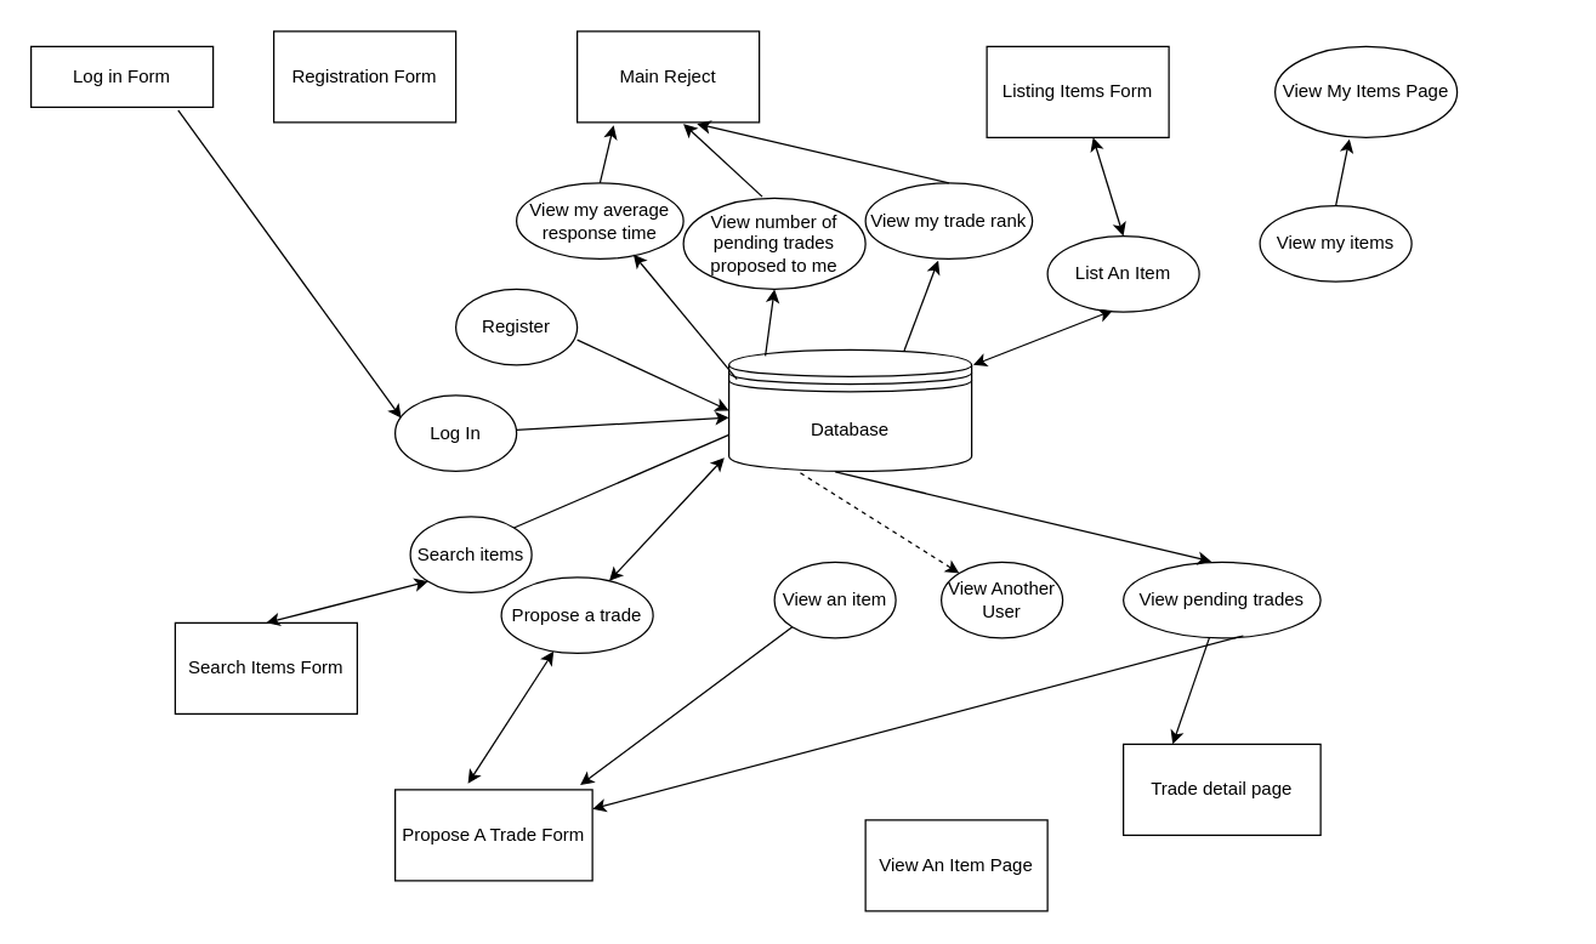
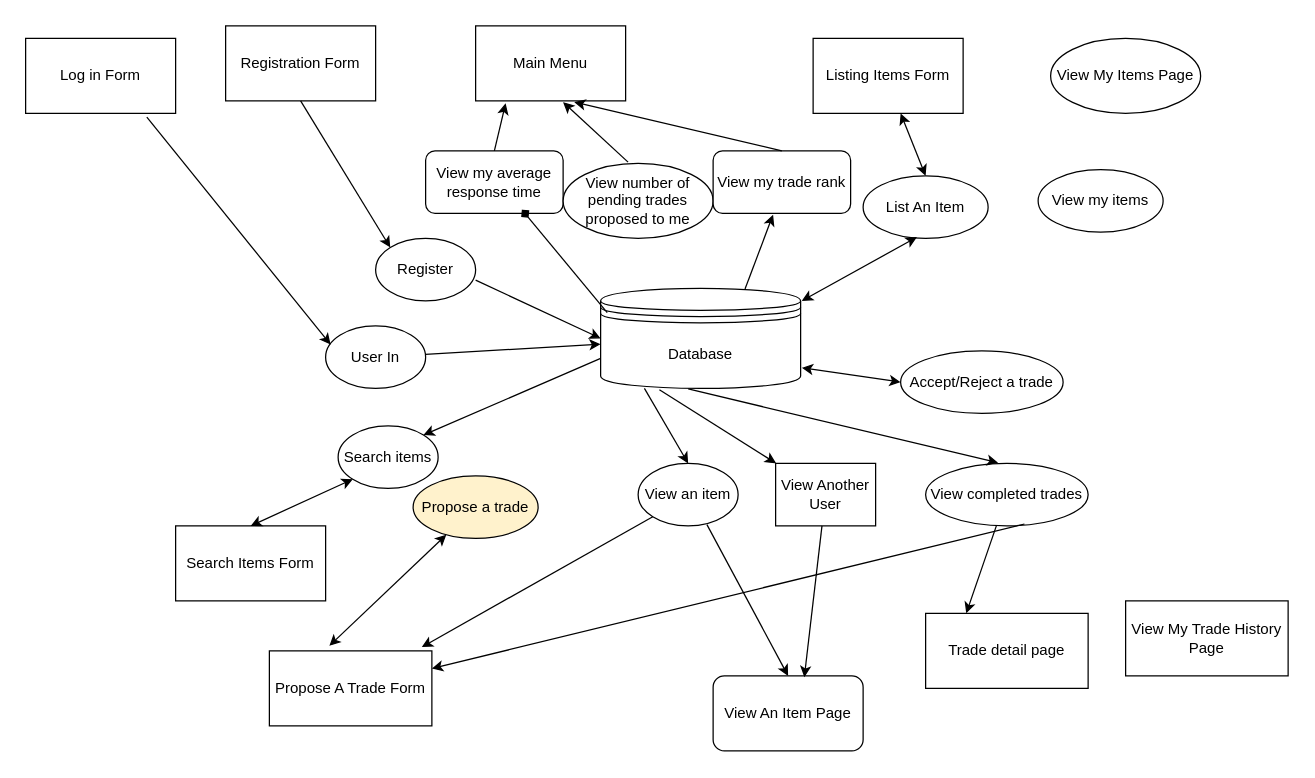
  <mxCell id="0" />
  <mxCell id="1" parent="0" />
  <mxCell id="2" value="Database" style="shape=datastore;whiteSpace=wrap;html=1;" vertex="1" parent="1"><mxGeometry x="480" y="230" width="160" height="80" as="geometry" /></mxCell>
- <mxCell id="3" value="Log in Form" style="rounded=0;whiteSpace=wrap;html=1;" vertex="1" parent="1"><mxGeometry x="20" y="30" width="120" height="40" as="geometry" /></mxCell>
+ <mxCell id="3" value="Log in Form" style="rounded=0;whiteSpace=wrap;html=1;" vertex="1" parent="1"><mxGeometry x="20" y="30" width="120" height="60" as="geometry" /></mxCell>
  <mxCell id="4" value="Registration Form" style="rounded=0;whiteSpace=wrap;html=1;" vertex="1" parent="1"><mxGeometry x="180" y="20" width="120" height="60" as="geometry" /></mxCell>
- <mxCell id="5" value="Main Reject" style="rounded=0;whiteSpace=wrap;html=1;" vertex="1" parent="1"><mxGeometry x="380" y="20" width="120" height="60" as="geometry" /></mxCell>
+ <mxCell id="5" value="Main Menu" style="rounded=0;whiteSpace=wrap;html=1;" vertex="1" parent="1"><mxGeometry x="380" y="20" width="120" height="60" as="geometry" /></mxCell>
  <mxCell id="6" value="Listing Items Form" style="rounded=0;whiteSpace=wrap;html=1;" vertex="1" parent="1"><mxGeometry x="650" y="30" width="120" height="60" as="geometry" /></mxCell>
  <mxCell id="7" value="View My Items Page" style="ellipse;whiteSpace=wrap;html=1;" vertex="1" parent="1"><mxGeometry x="840" y="30" width="120" height="60" as="geometry" /></mxCell>
- <mxCell id="8" value="Search Items Form" style="rounded=0;whiteSpace=wrap;html=1;" vertex="1" parent="1"><mxGeometry x="115" y="410" width="120" height="60" as="geometry" /></mxCell>
- <mxCell id="9" value="View An Item Page" style="rounded=0;whiteSpace=wrap;html=1;" vertex="1" parent="1"><mxGeometry x="570" y="540" width="120" height="60" as="geometry" /></mxCell>
- <mxCell id="10" value="Propose A Trade Form" style="rounded=0;whiteSpace=wrap;html=1;" vertex="1" parent="1"><mxGeometry x="260" y="520" width="130" height="60" as="geometry" /></mxCell>
- <mxCell id="12" value="List An Item" style="ellipse;whiteSpace=wrap;html=1;" vertex="1" parent="1"><mxGeometry x="690" y="155" width="100" height="50" as="geometry" /></mxCell>
- <mxCell id="13" value="Log In" style="ellipse;whiteSpace=wrap;html=1;" vertex="1" parent="1"><mxGeometry x="260" y="260" width="80" height="50" as="geometry" /></mxCell>
+ <mxCell id="8" value="Search Items Form" style="rounded=0;whiteSpace=wrap;html=1;" vertex="1" parent="1"><mxGeometry x="140" y="420" width="120" height="60" as="geometry" /></mxCell>
+ <mxCell id="9" value="View An Item Page" style="whiteSpace=wrap;html=1;rounded=1;" vertex="1" parent="1"><mxGeometry x="570" y="540" width="120" height="60" as="geometry" /></mxCell>
+ <mxCell id="10" value="Propose A Trade Form" style="rounded=0;whiteSpace=wrap;html=1;" vertex="1" parent="1"><mxGeometry x="215" y="520" width="130" height="60" as="geometry" /></mxCell>
+ <mxCell id="11" value="View My Trade History Page" style="rounded=0;whiteSpace=wrap;html=1;" vertex="1" parent="1"><mxGeometry x="900" y="480" width="130" height="60" as="geometry" /></mxCell>
+ <mxCell id="12" value="List An Item" style="ellipse;whiteSpace=wrap;html=1;" vertex="1" parent="1"><mxGeometry x="690" y="140" width="100" height="50" as="geometry" /></mxCell>
+ <mxCell id="13" value="User In" style="ellipse;whiteSpace=wrap;html=1;" vertex="1" parent="1"><mxGeometry x="260" y="260" width="80" height="50" as="geometry" /></mxCell>
  <mxCell id="14" value="Register" style="ellipse;whiteSpace=wrap;html=1;" vertex="1" parent="1"><mxGeometry x="300" y="190" width="80" height="50" as="geometry" /></mxCell>
- <mxCell id="15" value="View my average response time" style="ellipse;whiteSpace=wrap;html=1;" vertex="1" parent="1"><mxGeometry x="340" y="120" width="110" height="50" as="geometry" /></mxCell>
+ <mxCell id="15" value="View my average response time" style="whiteSpace=wrap;html=1;rounded=1;" vertex="1" parent="1"><mxGeometry x="340" y="120" width="110" height="50" as="geometry" /></mxCell>
  <mxCell id="16" value="View number of pending trades proposed to me" style="ellipse;whiteSpace=wrap;html=1;" vertex="1" parent="1"><mxGeometry x="450" y="130" width="120" height="60" as="geometry" /></mxCell>
- <mxCell id="17" value="View my trade rank" style="ellipse;whiteSpace=wrap;html=1;" vertex="1" parent="1"><mxGeometry x="570" y="120" width="110" height="50" as="geometry" /></mxCell>
+ <mxCell id="17" value="View my trade rank" style="whiteSpace=wrap;html=1;rounded=1;" vertex="1" parent="1"><mxGeometry x="570" y="120" width="110" height="50" as="geometry" /></mxCell>
  <mxCell id="18" value="" style="endArrow=classic;html=1;rounded=0;exitX=0.808;exitY=1.05;exitDx=0;exitDy=0;exitPerimeter=0;entryX=0.05;entryY=0.3;entryDx=0;entryDy=0;entryPerimeter=0;" edge="1" parent="1" source="3" target="13"><mxGeometry width="50" height="50" relative="1" as="geometry"><mxPoint x="560" y="410" as="sourcePoint" /><mxPoint x="610" y="360" as="targetPoint" /></mxGeometry></mxCell>
  <mxCell id="19" value="" style="endArrow=classic;html=1;rounded=0;" edge="1" parent="1" source="13" target="2"><mxGeometry width="50" height="50" relative="1" as="geometry"><mxPoint x="126.96" y="103" as="sourcePoint" /><mxPoint x="274" y="285" as="targetPoint" /></mxGeometry></mxCell>
  <mxCell id="20" value="" style="endArrow=classic;html=1;rounded=0;entryX=0;entryY=0.5;entryDx=0;entryDy=0;" edge="1" parent="1" target="2"><mxGeometry width="50" height="50" relative="1" as="geometry"><mxPoint x="380.004" y="223.414" as="sourcePoint" /><mxPoint x="550.46" y="206.592" as="targetPoint" /></mxGeometry></mxCell>
- <mxCell id="22" value="" style="endArrow=classic;html=1;rounded=0;entryX=0.7;entryY=0.94;entryDx=0;entryDy=0;entryPerimeter=0;exitX=0.033;exitY=0.243;exitDx=0;exitDy=0;exitPerimeter=0;" edge="1" parent="1" source="2" target="15"><mxGeometry width="50" height="50" relative="1" as="geometry"><mxPoint x="560" y="410" as="sourcePoint" /><mxPoint x="610" y="360" as="targetPoint" /></mxGeometry></mxCell>
- <mxCell id="23" value="" style="endArrow=classic;html=1;rounded=0;entryX=0.5;entryY=1;entryDx=0;entryDy=0;exitX=0.15;exitY=0.05;exitDx=0;exitDy=0;exitPerimeter=0;" edge="1" parent="1" source="2" target="16"><mxGeometry width="50" height="50" relative="1" as="geometry"><mxPoint x="630" y="232.02" as="sourcePoint" /><mxPoint x="523.03" y="170" as="targetPoint" /></mxGeometry></mxCell>
+ <mxCell id="21" value="" style="endArrow=classic;html=1;rounded=0;entryX=0;entryY=0;entryDx=0;entryDy=0;exitX=0.5;exitY=1;exitDx=0;exitDy=0;" edge="1" parent="1" source="4" target="14"><mxGeometry width="50" height="50" relative="1" as="geometry"><mxPoint x="390.004" y="233.414" as="sourcePoint" /><mxPoint x="520" y="270" as="targetPoint" /></mxGeometry></mxCell>
+ <mxCell id="22" value="" style="endArrow=diamond;html=1;rounded=0;entryX=0.7;entryY=0.94;entryDx=0;entryDy=0;entryPerimeter=0;exitX=0.033;exitY=0.243;exitDx=0;exitDy=0;exitPerimeter=0;" edge="1" parent="1" source="2" target="15"><mxGeometry width="50" height="50" relative="1" as="geometry"><mxPoint x="560" y="410" as="sourcePoint" /><mxPoint x="610" y="360" as="targetPoint" /></mxGeometry></mxCell>
  <mxCell id="24" value="" style="endArrow=classic;html=1;rounded=0;entryX=0.436;entryY=1.02;entryDx=0;entryDy=0;exitX=0.722;exitY=0.007;exitDx=0;exitDy=0;exitPerimeter=0;entryPerimeter=0;" edge="1" parent="1" source="2" target="17"><mxGeometry width="50" height="50" relative="1" as="geometry"><mxPoint x="533.5" y="247" as="sourcePoint" /><mxPoint x="540" y="200" as="targetPoint" /></mxGeometry></mxCell>
  <mxCell id="25" value="" style="endArrow=classic;html=1;rounded=0;entryX=0.658;entryY=1.017;entryDx=0;entryDy=0;exitX=0.5;exitY=0;exitDx=0;exitDy=0;entryPerimeter=0;" edge="1" parent="1" source="17" target="5"><mxGeometry width="50" height="50" relative="1" as="geometry"><mxPoint x="584.98" y="240.98" as="sourcePoint" /><mxPoint x="667.96" y="171" as="targetPoint" /></mxGeometry></mxCell>
  <mxCell id="26" value="" style="endArrow=classic;html=1;rounded=0;exitX=0.433;exitY=-0.017;exitDx=0;exitDy=0;exitPerimeter=0;entryX=0.583;entryY=1.017;entryDx=0;entryDy=0;entryPerimeter=0;" edge="1" parent="1" source="16" target="5"><mxGeometry width="50" height="50" relative="1" as="geometry"><mxPoint x="675" y="120" as="sourcePoint" /><mxPoint x="530" y="90" as="targetPoint" /></mxGeometry></mxCell>
  <mxCell id="27" value="" style="endArrow=classic;html=1;rounded=0;exitX=0.5;exitY=0;exitDx=0;exitDy=0;entryX=0.2;entryY=1.033;entryDx=0;entryDy=0;entryPerimeter=0;" edge="1" parent="1" source="15" target="5"><mxGeometry width="50" height="50" relative="1" as="geometry"><mxPoint x="533.04" y="137" as="sourcePoint" /><mxPoint x="529.96" y="101.02" as="targetPoint" /></mxGeometry></mxCell>
  <mxCell id="28" value="View my items" style="ellipse;whiteSpace=wrap;html=1;" vertex="1" parent="1"><mxGeometry x="830" y="135" width="100" height="50" as="geometry" /></mxCell>
- <mxCell id="29" value="" style="endArrow=classic;html=1;rounded=0;entryX=0.408;entryY=1.017;entryDx=0;entryDy=0;exitX=0.5;exitY=0;exitDx=0;exitDy=0;entryPerimeter=0;" edge="1" parent="1" source="28" target="7"><mxGeometry width="50" height="50" relative="1" as="geometry"><mxPoint x="610" y="310" as="sourcePoint" /><mxPoint x="890" y="195" as="targetPoint" /></mxGeometry></mxCell>
  <mxCell id="30" value="Search items" style="ellipse;whiteSpace=wrap;html=1;" vertex="1" parent="1"><mxGeometry y="340" width="80" height="50" as="geometry" x="270" /></mxCell>
  <mxCell id="31" value="" style="endArrow=classic;startArrow=classic;html=1;rounded=0;entryX=0;entryY=1;entryDx=0;entryDy=0;exitX=0.5;exitY=0;exitDx=0;exitDy=0;" edge="1" parent="1" source="8" target="30"><mxGeometry width="50" height="50" relative="1" as="geometry"><mxPoint x="540" y="410" as="sourcePoint" /><mxPoint x="590" y="360" as="targetPoint" /></mxGeometry></mxCell>
- <mxCell id="32" value="" style="endArrow=none;html=1;rounded=0;entryX=1;entryY=0;entryDx=0;entryDy=0;exitX=0;exitY=0.7;exitDx=0;exitDy=0;" edge="1" parent="1" source="2" target="30"><mxGeometry width="50" height="50" relative="1" as="geometry"><mxPoint x="540" y="410" as="sourcePoint" /><mxPoint x="590" y="360" as="targetPoint" /></mxGeometry></mxCell>
+ <mxCell id="32" value="" style="endArrow=classic;html=1;rounded=0;entryX=1;entryY=0;entryDx=0;entryDy=0;exitX=0;exitY=0.7;exitDx=0;exitDy=0;" edge="1" parent="1" source="2" target="30"><mxGeometry width="50" height="50" relative="1" as="geometry"><mxPoint x="540" y="410" as="sourcePoint" /><mxPoint x="590" y="360" as="targetPoint" /></mxGeometry></mxCell>
  <mxCell id="33" value="" style="endArrow=classic;startArrow=classic;html=1;rounded=0;exitX=0.5;exitY=0;exitDx=0;exitDy=0;" edge="1" parent="1" source="12"><mxGeometry width="50" height="50" relative="1" as="geometry"><mxPoint x="670" y="140" as="sourcePoint" /><mxPoint x="720" y="90" as="targetPoint" /></mxGeometry></mxCell>
  <mxCell id="34" value="" style="endArrow=classic;startArrow=classic;html=1;rounded=0;exitX=1.006;exitY=0.125;exitDx=0;exitDy=0;entryX=0.43;entryY=0.98;entryDx=0;entryDy=0;entryPerimeter=0;exitPerimeter=0;" edge="1" parent="1" source="2" target="12"><mxGeometry width="50" height="50" relative="1" as="geometry"><mxPoint x="684" y="220" as="sourcePoint" /><mxPoint x="664" y="170" as="targetPoint" /></mxGeometry></mxCell>
  <mxCell id="35" value="View an item" style="ellipse;whiteSpace=wrap;html=1;" vertex="1" parent="1"><mxGeometry x="510" y="370" width="80" height="50" as="geometry" /></mxCell>
- <mxCell id="38" value="" style="endArrow=classic;startArrow=classic;html=1;rounded=0;entryX=-0.019;entryY=0.888;entryDx=0;entryDy=0;entryPerimeter=0;" edge="1" parent="1" source="39" target="2"><mxGeometry width="50" height="50" relative="1" as="geometry"><mxPoint x="595" y="370" as="sourcePoint" /><mxPoint x="595" y="310" as="targetPoint" /></mxGeometry></mxCell>
- <mxCell id="39" value="Propose a trade" style="ellipse;whiteSpace=wrap;html=1;" vertex="1" parent="1"><mxGeometry x="330" y="380" width="100" height="50" as="geometry" /></mxCell>
+ <mxCell id="36" value="" style="endArrow=classic;html=1;rounded=0;entryX=0.5;entryY=0;entryDx=0;entryDy=0;exitX=0.219;exitY=1;exitDx=0;exitDy=0;exitPerimeter=0;" edge="1" parent="1" source="2" target="35"><mxGeometry width="50" height="50" relative="1" as="geometry"><mxPoint x="510" y="296" as="sourcePoint" /><mxPoint x="348.284" y="357.322" as="targetPoint" /></mxGeometry></mxCell>
+ <mxCell id="37" value="" style="endArrow=classic;html=1;rounded=0;entryX=0.5;entryY=0;entryDx=0;entryDy=0;exitX=0.688;exitY=0.98;exitDx=0;exitDy=0;exitPerimeter=0;" edge="1" parent="1" source="35" target="9"><mxGeometry width="50" height="50" relative="1" as="geometry"><mxPoint x="450" y="380" as="sourcePoint" /><mxPoint x="470" y="350" as="targetPoint" /></mxGeometry></mxCell>
+ <mxCell id="39" value="Propose a trade" style="ellipse;whiteSpace=wrap;html=1;fillColor=#fff2cc;" vertex="1" parent="1"><mxGeometry x="330" y="380" width="100" height="50" as="geometry" /></mxCell>
  <mxCell id="40" value="" style="endArrow=classic;startArrow=classic;html=1;rounded=0;entryX=0.369;entryY=-0.067;entryDx=0;entryDy=0;entryPerimeter=0;" edge="1" parent="1" source="39" target="10"><mxGeometry width="50" height="50" relative="1" as="geometry"><mxPoint x="790" y="380" as="sourcePoint" /><mxPoint x="605" y="320" as="targetPoint" /></mxGeometry></mxCell>
- <mxCell id="42" value="View pending trades" style="ellipse;whiteSpace=wrap;html=1;" vertex="1" parent="1"><mxGeometry x="740" y="370" width="130" height="50" as="geometry" /></mxCell>
+ <mxCell id="41" value="Accept/Reject a trade" style="ellipse;whiteSpace=wrap;html=1;" vertex="1" parent="1"><mxGeometry x="720" y="280" width="130" height="50" as="geometry" /></mxCell>
+ <mxCell id="42" value="View completed trades" style="ellipse;whiteSpace=wrap;html=1;" vertex="1" parent="1"><mxGeometry x="740" y="370" width="130" height="50" as="geometry" /></mxCell>
+ <mxCell id="43" value="" style="endArrow=classic;startArrow=classic;html=1;rounded=0;entryX=1.006;entryY=0.794;entryDx=0;entryDy=0;exitX=0;exitY=0.5;exitDx=0;exitDy=0;entryPerimeter=0;" edge="1" parent="1" source="41" target="2"><mxGeometry width="50" height="50" relative="1" as="geometry"><mxPoint x="770" y="305" as="sourcePoint" /><mxPoint x="670" y="296" as="targetPoint" /></mxGeometry></mxCell>
  <mxCell id="44" value="Trade detail page" style="rounded=0;whiteSpace=wrap;html=1;" vertex="1" parent="1"><mxGeometry x="740" y="490" width="130" height="60" as="geometry" /></mxCell>
  <mxCell id="45" value="" style="endArrow=classic;html=1;rounded=0;exitX=0.438;exitY=1.006;exitDx=0;exitDy=0;entryX=0.446;entryY=-0.01;entryDx=0;entryDy=0;entryPerimeter=0;exitPerimeter=0;" edge="1" parent="1" source="2" target="42"><mxGeometry width="50" height="50" relative="1" as="geometry"><mxPoint x="520" y="410" as="sourcePoint" /><mxPoint x="740" y="300" as="targetPoint" /></mxGeometry></mxCell>
  <mxCell id="46" value="" style="endArrow=classic;html=1;rounded=0;exitX=0.608;exitY=0.97;exitDx=0;exitDy=0;exitPerimeter=0;" edge="1" parent="1" source="42" target="10"><mxGeometry width="50" height="50" relative="1" as="geometry"><mxPoint x="670" y="296" as="sourcePoint" /><mxPoint x="761.04" y="308.5" as="targetPoint" /></mxGeometry></mxCell>
  <mxCell id="47" value="" style="endArrow=classic;html=1;rounded=0;entryX=0.25;entryY=0;entryDx=0;entryDy=0;" edge="1" parent="1" source="42" target="44"><mxGeometry width="50" height="50" relative="1" as="geometry"><mxPoint x="890" y="315" as="sourcePoint" /><mxPoint x="950" y="315" as="targetPoint" /></mxGeometry></mxCell>
- <mxCell id="48" value="View Another User" style="ellipse;whiteSpace=wrap;html=1;" vertex="1" parent="1"><mxGeometry x="620" y="370" width="80" height="50" as="geometry" /></mxCell>
- <mxCell id="49" value="" style="endArrow=classic;html=1;rounded=0;exitX=0.294;exitY=1.013;exitDx=0;exitDy=0;exitPerimeter=0;dashed=1;" edge="1" parent="1" source="2" target="48"><mxGeometry width="50" height="50" relative="1" as="geometry"><mxPoint x="545.04" y="320" as="sourcePoint" /><mxPoint x="410" y="380" as="targetPoint" /></mxGeometry></mxCell>
+ <mxCell id="48" value="View Another User" style="whiteSpace=wrap;html=1;rounded=0;" vertex="1" parent="1"><mxGeometry x="620" y="370" width="80" height="50" as="geometry" /></mxCell>
+ <mxCell id="49" value="" style="endArrow=classic;html=1;rounded=0;exitX=0.294;exitY=1.013;exitDx=0;exitDy=0;exitPerimeter=0;" edge="1" parent="1" source="2" target="48"><mxGeometry width="50" height="50" relative="1" as="geometry"><mxPoint x="545.04" y="320" as="sourcePoint" /><mxPoint x="410" y="380" as="targetPoint" /></mxGeometry></mxCell>
+ <mxCell id="50" value="" style="endArrow=classic;html=1;rounded=0;entryX=0.608;entryY=0.017;entryDx=0;entryDy=0;entryPerimeter=0;" edge="1" parent="1" source="48" target="9"><mxGeometry width="50" height="50" relative="1" as="geometry"><mxPoint x="557.04" y="321.04" as="sourcePoint" /><mxPoint x="523.345" y="381.432" as="targetPoint" /></mxGeometry></mxCell>
  <mxCell id="51" value="" style="endArrow=classic;html=1;rounded=0;entryX=0.938;entryY=-0.05;entryDx=0;entryDy=0;exitX=0;exitY=1;exitDx=0;exitDy=0;entryPerimeter=0;" edge="1" parent="1" source="35" target="10"><mxGeometry width="50" height="50" relative="1" as="geometry"><mxPoint x="545.04" y="320" as="sourcePoint" /><mxPoint x="490" y="380" as="targetPoint" /></mxGeometry></mxCell>
